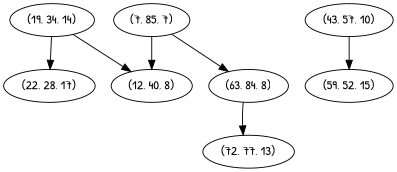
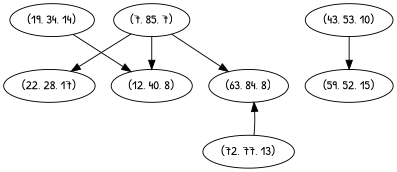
  digraph {
    fontname="Patrick Hand"
    node [fontname="Patrick Hand"]
    edge [fontname="Patrick Hand"]
    "(7, 85, 7)"
    "(12, 40, 8)"
    "(63, 84, 8)"
    n4 [label="(59, 52, 15)"]
-   "(43, 57, 10)"
+   "(43, 57, 10)" [label="(43, 53, 10)"]
    "(72, 77, 13)"
    "(19, 34, 14)"
    "(22, 28, 17)"
    "(7, 85, 7)" -> "(12, 40, 8)"
    "(7, 85, 7)" -> "(63, 84, 8)"
-   "(63, 84, 8)" -> "(72, 77, 13)"
+   "(72, 77, 13)" -> "(63, 84, 8)"
    "(43, 57, 10)" -> n4
    "(19, 34, 14)" -> "(12, 40, 8)"
-   "(19, 34, 14)" -> "(22, 28, 17)"
+   "(7, 85, 7)" -> "(22, 28, 17)"
  }
